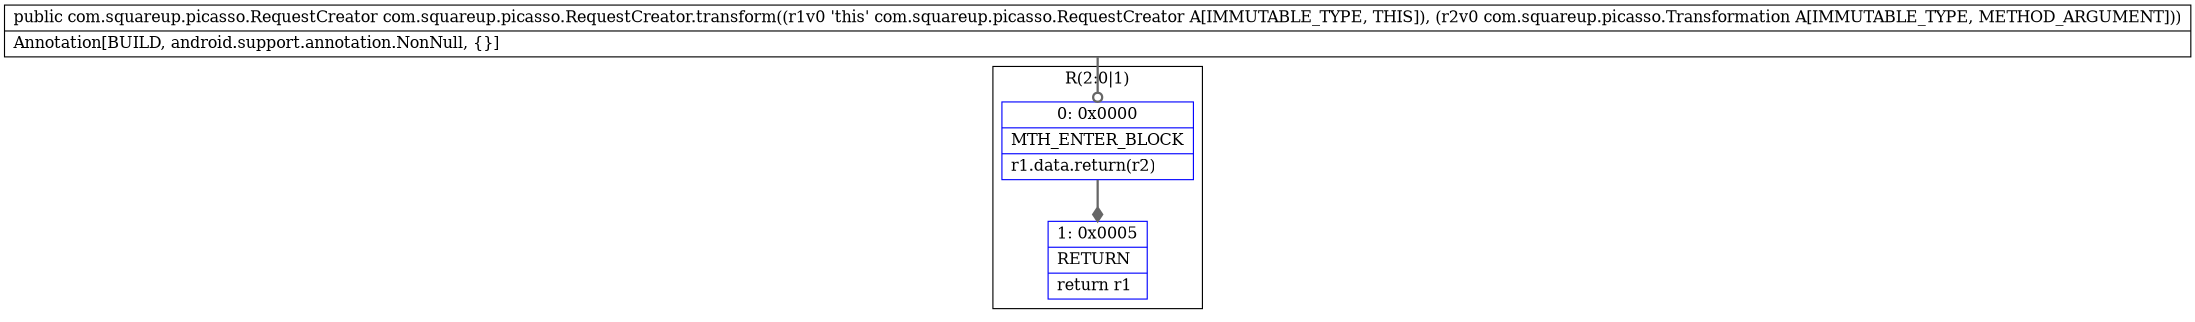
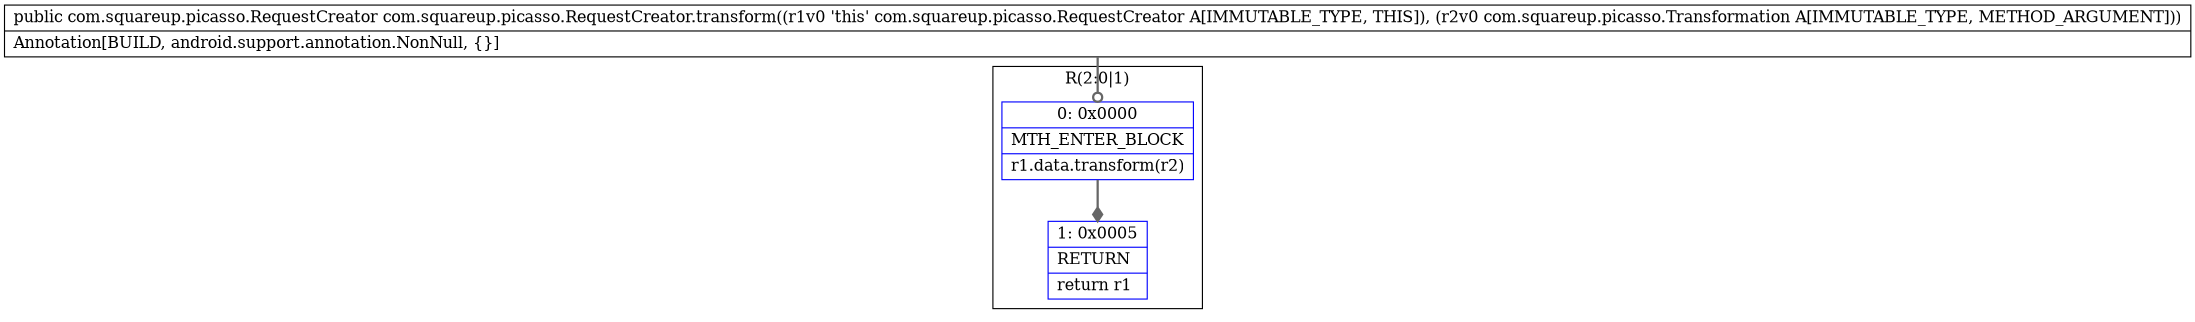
  digraph {
    node [color=blue shape=record]
    edge [color=gray40 style=bold]
-   n1 [label="{0\:\ 0x0000|MTH_ENTER_BLOCK\l|r1.data.return(r2)\l}"]
+   n1 [label="{0\:\ 0x0000|MTH_ENTER_BLOCK\l|r1.data.transform(r2)\l}"]
    n2 [label="{1\:\ 0x0005|RETURN\l|return r1\l}"]
    n3 [label="{public com.squareup.picasso.RequestCreator com.squareup.picasso.RequestCreator.transform((r1v0 'this' com.squareup.picasso.RequestCreator A[IMMUTABLE_TYPE, THIS]), (r2v0 com.squareup.picasso.Transformation A[IMMUTABLE_TYPE, METHOD_ARGUMENT]))  | Annotation[BUILD, android.support.annotation.NonNull, \{\}]\l}" color=""]
    subgraph cluster_1 {
      label="R(2:0|1)"
      n1
      n2
    }
    n1 -> n2 [arrowhead=diamond]
    n3 -> n1 [arrowhead=odot]
  }
